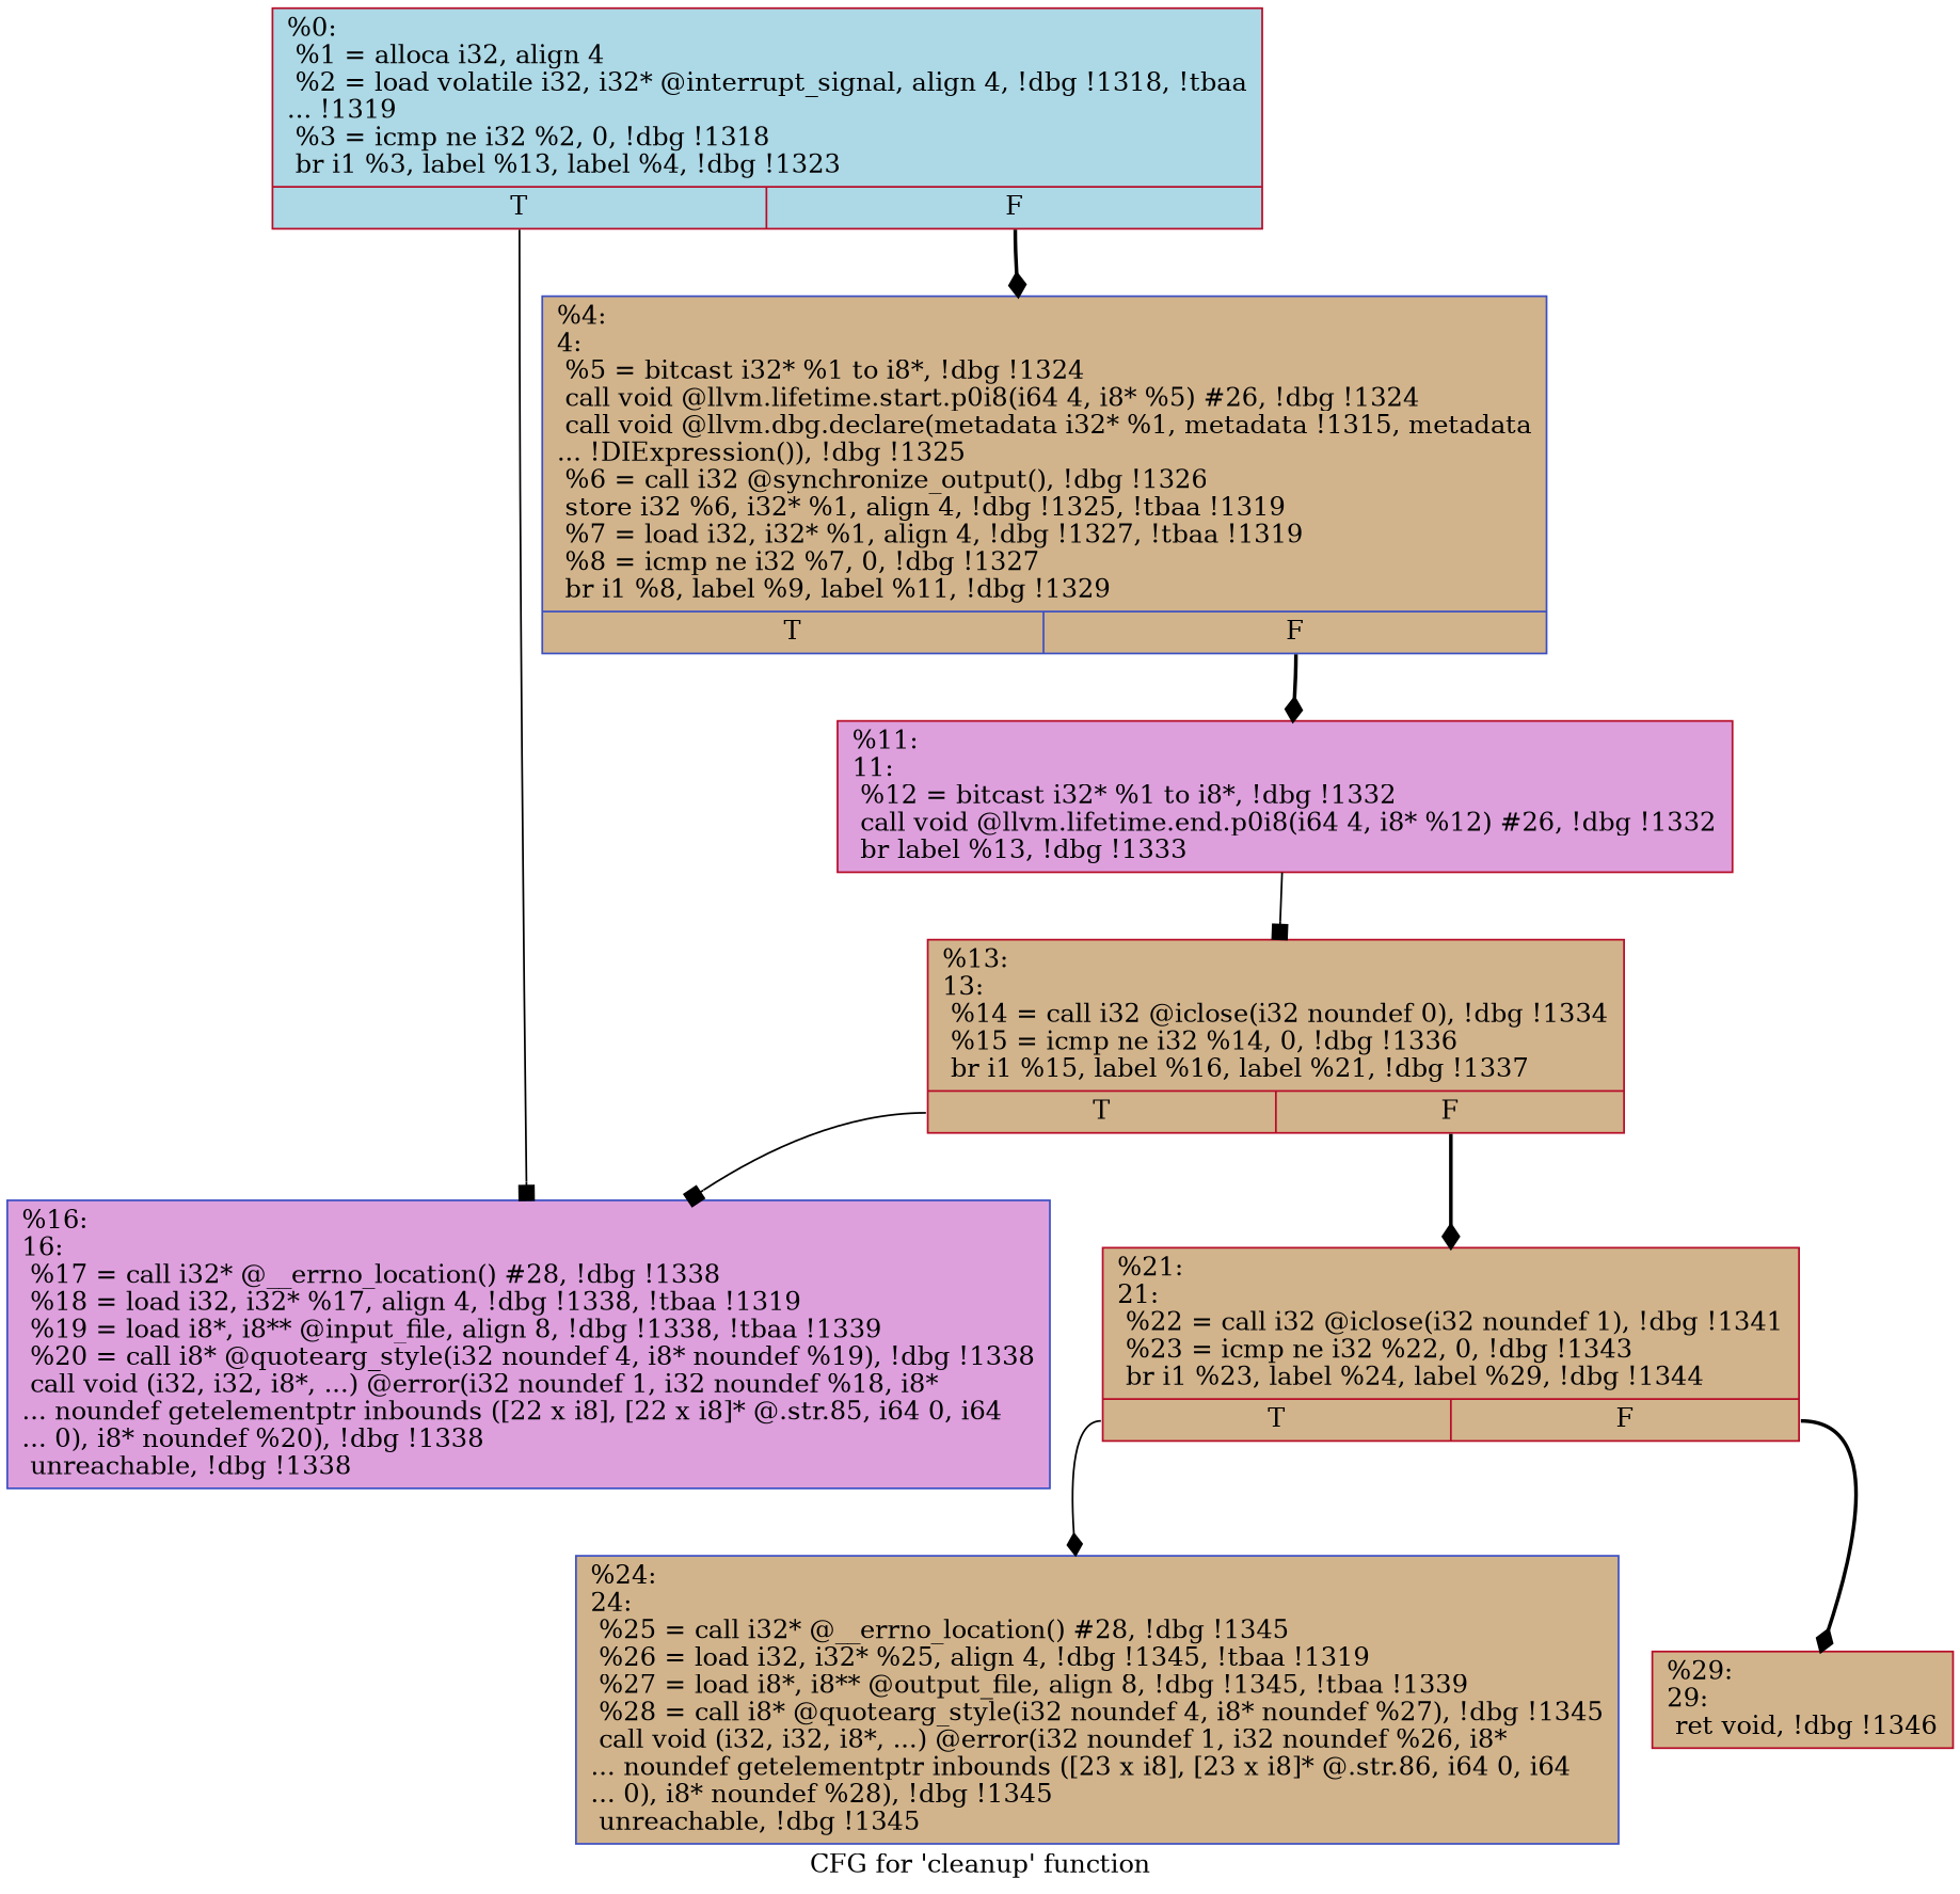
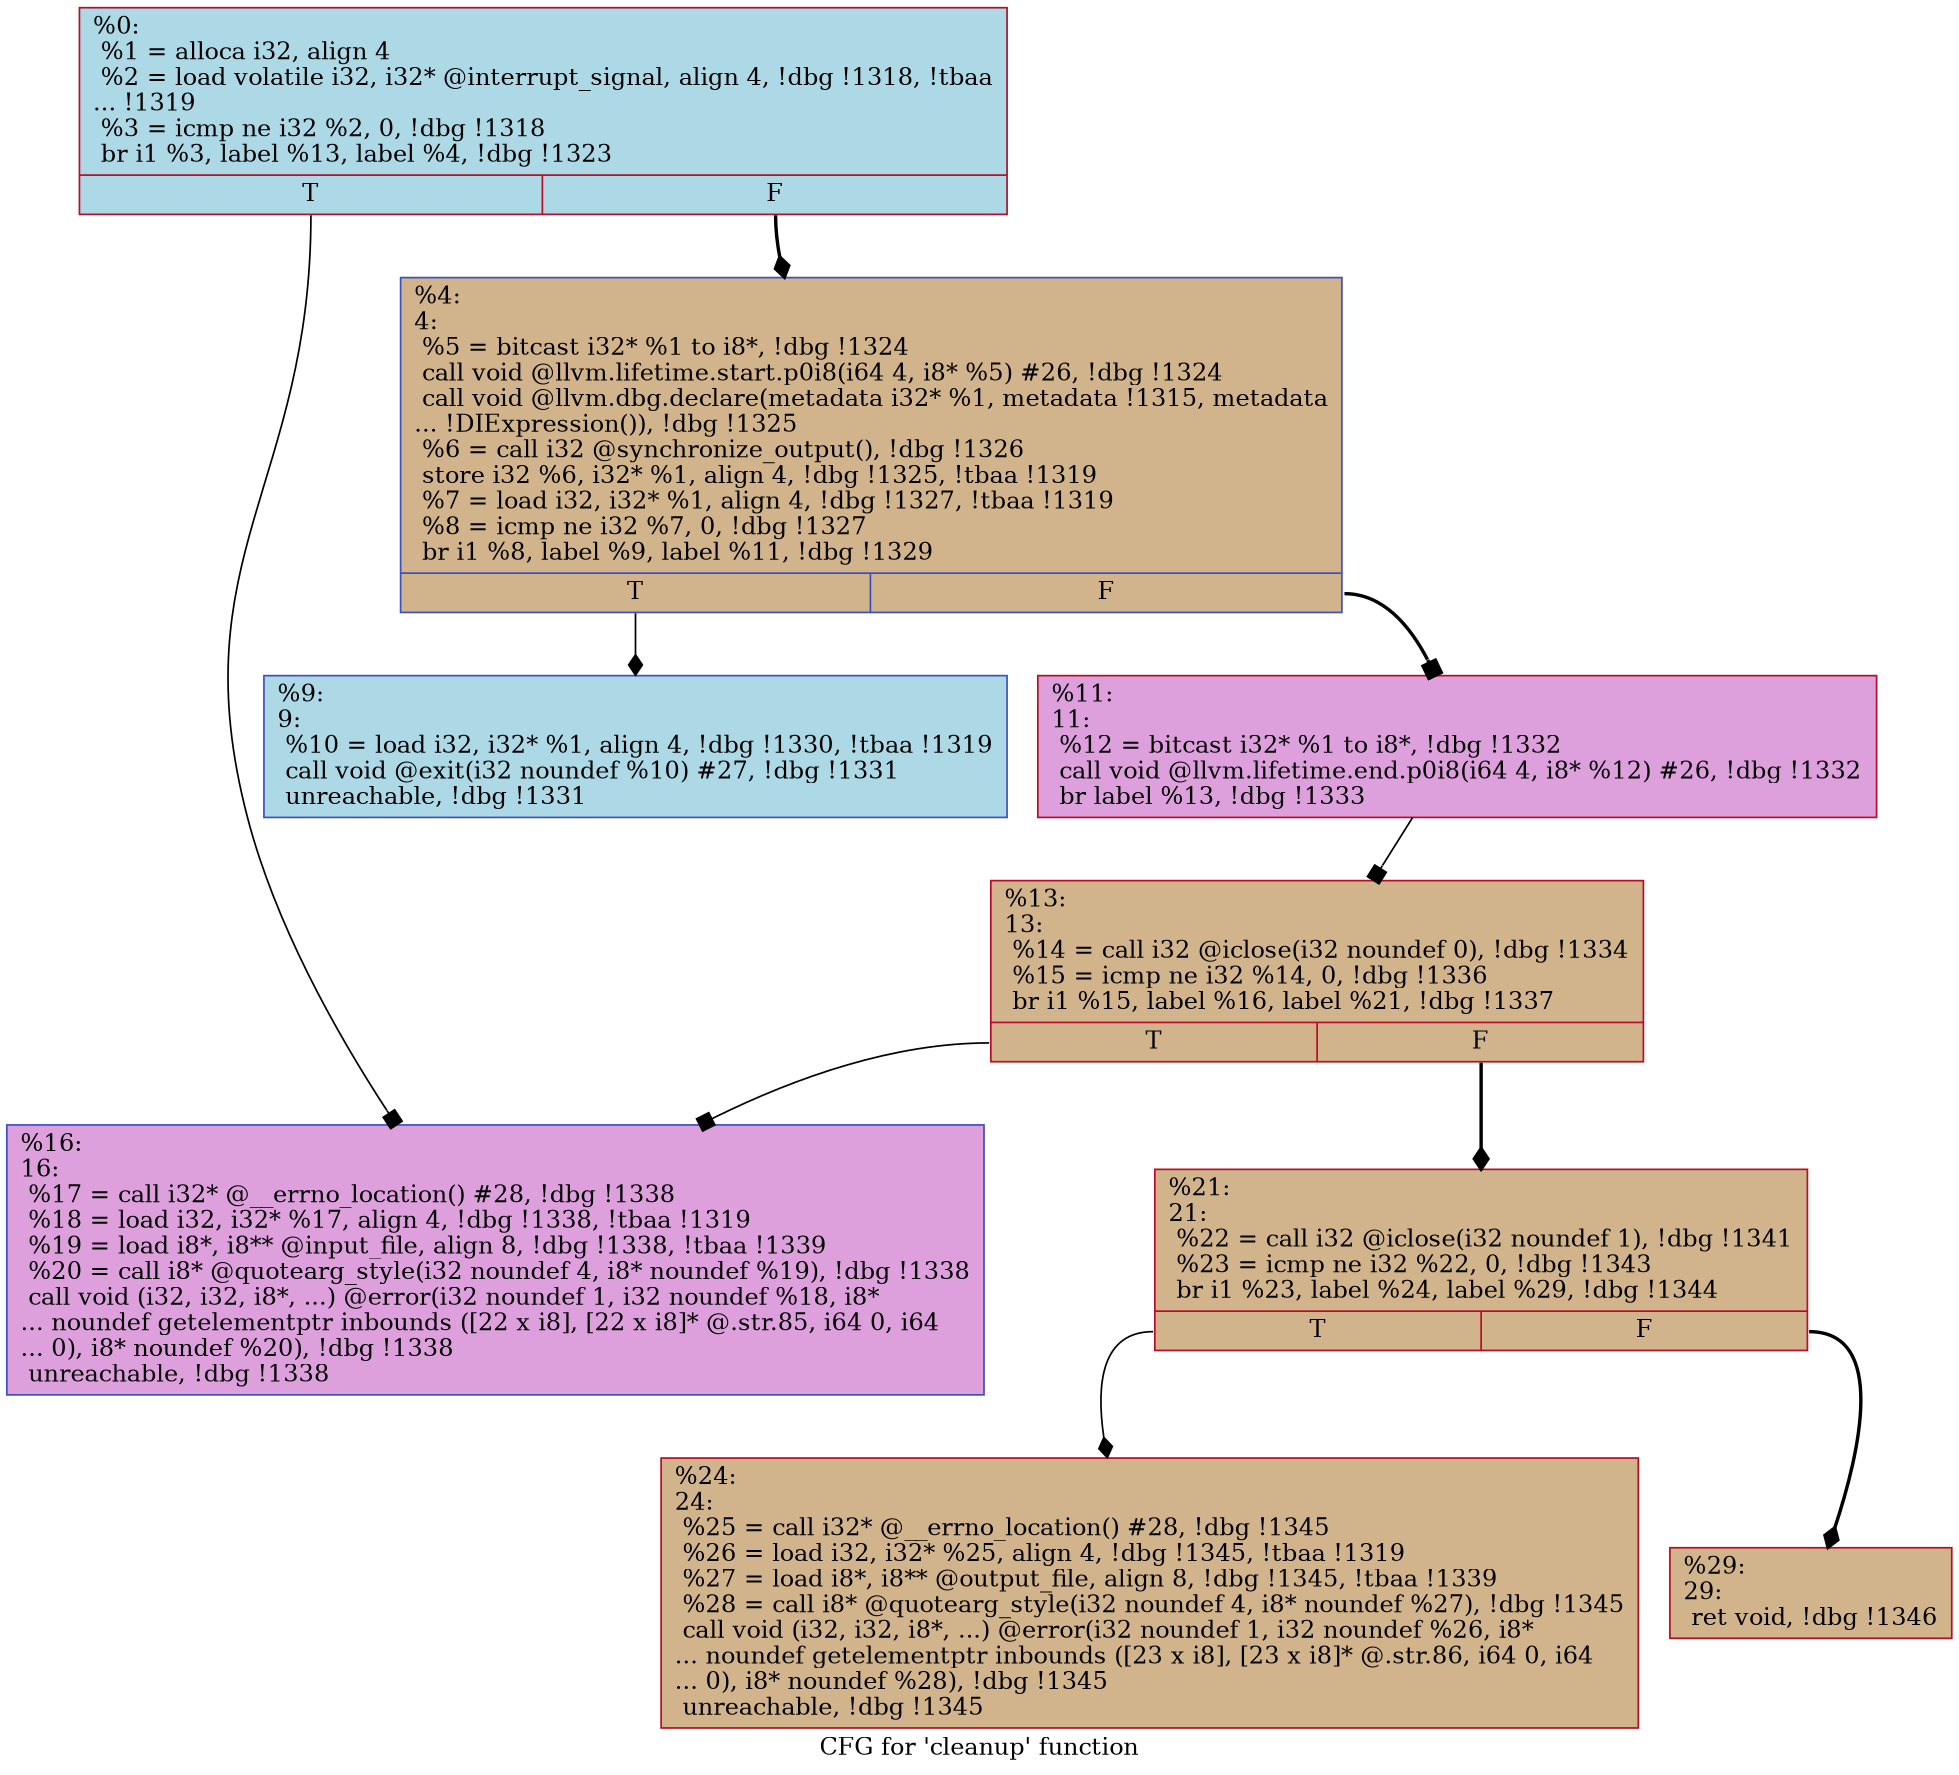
  digraph {
    label="CFG for 'cleanup' function"
    node [color="#b70d28ff" fillcolor=tan shape=record style=filled]
    edge [arrowhead=diamond style=solid tailport=s0]
    n1 [fillcolor=lightblue label="{%0:\l  %1 = alloca i32, align 4\l  %2 = load volatile i32, i32* @interrupt_signal, align 4, !dbg !1318, !tbaa\l... !1319\l  %3 = icmp ne i32 %2, 0, !dbg !1318\l  br i1 %3, label %13, label %4, !dbg !1323\l|{<s0>T|<s1>F}}"]
    n2 [color="#3d50c3ff" label="{%4:\l4:                                                \l  %5 = bitcast i32* %1 to i8*, !dbg !1324\l  call void @llvm.lifetime.start.p0i8(i64 4, i8* %5) #26, !dbg !1324\l  call void @llvm.dbg.declare(metadata i32* %1, metadata !1315, metadata\l... !DIExpression()), !dbg !1325\l  %6 = call i32 @synchronize_output(), !dbg !1326\l  store i32 %6, i32* %1, align 4, !dbg !1325, !tbaa !1319\l  %7 = load i32, i32* %1, align 4, !dbg !1327, !tbaa !1319\l  %8 = icmp ne i32 %7, 0, !dbg !1327\l  br i1 %8, label %9, label %11, !dbg !1329\l|{<s0>T|<s1>F}}"]
    n3 [color="#3d50c3ff" fillcolor=plum label="{%16:\l16:                                               \l  %17 = call i32* @__errno_location() #28, !dbg !1338\l  %18 = load i32, i32* %17, align 4, !dbg !1338, !tbaa !1319\l  %19 = load i8*, i8** @input_file, align 8, !dbg !1338, !tbaa !1339\l  %20 = call i8* @quotearg_style(i32 noundef 4, i8* noundef %19), !dbg !1338\l  call void (i32, i32, i8*, ...) @error(i32 noundef 1, i32 noundef %18, i8*\l... noundef getelementptr inbounds ([22 x i8], [22 x i8]* @.str.85, i64 0, i64\l... 0), i8* noundef %20), !dbg !1338\l  unreachable, !dbg !1338\l}"]
    n4 [label="{%13:\l13:                                               \l  %14 = call i32 @iclose(i32 noundef 0), !dbg !1334\l  %15 = icmp ne i32 %14, 0, !dbg !1336\l  br i1 %15, label %16, label %21, !dbg !1337\l|{<s0>T|<s1>F}}"]
    n5 [label="{%21:\l21:                                               \l  %22 = call i32 @iclose(i32 noundef 1), !dbg !1341\l  %23 = icmp ne i32 %22, 0, !dbg !1343\l  br i1 %23, label %24, label %29, !dbg !1344\l|{<s0>T|<s1>F}}"]
+   n6 [color="#3d50c3ff" fillcolor=lightblue label="{%9:\l9:                                                \l  %10 = load i32, i32* %1, align 4, !dbg !1330, !tbaa !1319\l  call void @exit(i32 noundef %10) #27, !dbg !1331\l  unreachable, !dbg !1331\l}"]
    n7 [fillcolor=plum label="{%11:\l11:                                               \l  %12 = bitcast i32* %1 to i8*, !dbg !1332\l  call void @llvm.lifetime.end.p0i8(i64 4, i8* %12) #26, !dbg !1332\l  br label %13, !dbg !1333\l}"]
-   n8 [color="#3d50c3ff" label="{%24:\l24:                                               \l  %25 = call i32* @__errno_location() #28, !dbg !1345\l  %26 = load i32, i32* %25, align 4, !dbg !1345, !tbaa !1319\l  %27 = load i8*, i8** @output_file, align 8, !dbg !1345, !tbaa !1339\l  %28 = call i8* @quotearg_style(i32 noundef 4, i8* noundef %27), !dbg !1345\l  call void (i32, i32, i8*, ...) @error(i32 noundef 1, i32 noundef %26, i8*\l... noundef getelementptr inbounds ([23 x i8], [23 x i8]* @.str.86, i64 0, i64\l... 0), i8* noundef %28), !dbg !1345\l  unreachable, !dbg !1345\l}"]
+   n8 [label="{%24:\l24:                                               \l  %25 = call i32* @__errno_location() #28, !dbg !1345\l  %26 = load i32, i32* %25, align 4, !dbg !1345, !tbaa !1319\l  %27 = load i8*, i8** @output_file, align 8, !dbg !1345, !tbaa !1339\l  %28 = call i8* @quotearg_style(i32 noundef 4, i8* noundef %27), !dbg !1345\l  call void (i32, i32, i8*, ...) @error(i32 noundef 1, i32 noundef %26, i8*\l... noundef getelementptr inbounds ([23 x i8], [23 x i8]* @.str.86, i64 0, i64\l... 0), i8* noundef %28), !dbg !1345\l  unreachable, !dbg !1345\l}"]
    n9 [label="{%29:\l29:                                               \l  ret void, !dbg !1346\l}"]
    n1 -> n2 [style=bold tailport=s1]
    n1 -> n3 [arrowhead=box]
-   n2 -> n7 [style=bold tailport=s1]
+   n2 -> n6
+   n2 -> n7 [arrowhead=box style=bold tailport=s1]
    n4 -> n3 [arrowhead=box]
    n4 -> n5 [style=bold tailport=s1]
    n5 -> n8
    n5 -> n9 [style=bold tailport=s1]
    n7 -> n4 [arrowhead=box]
  }
